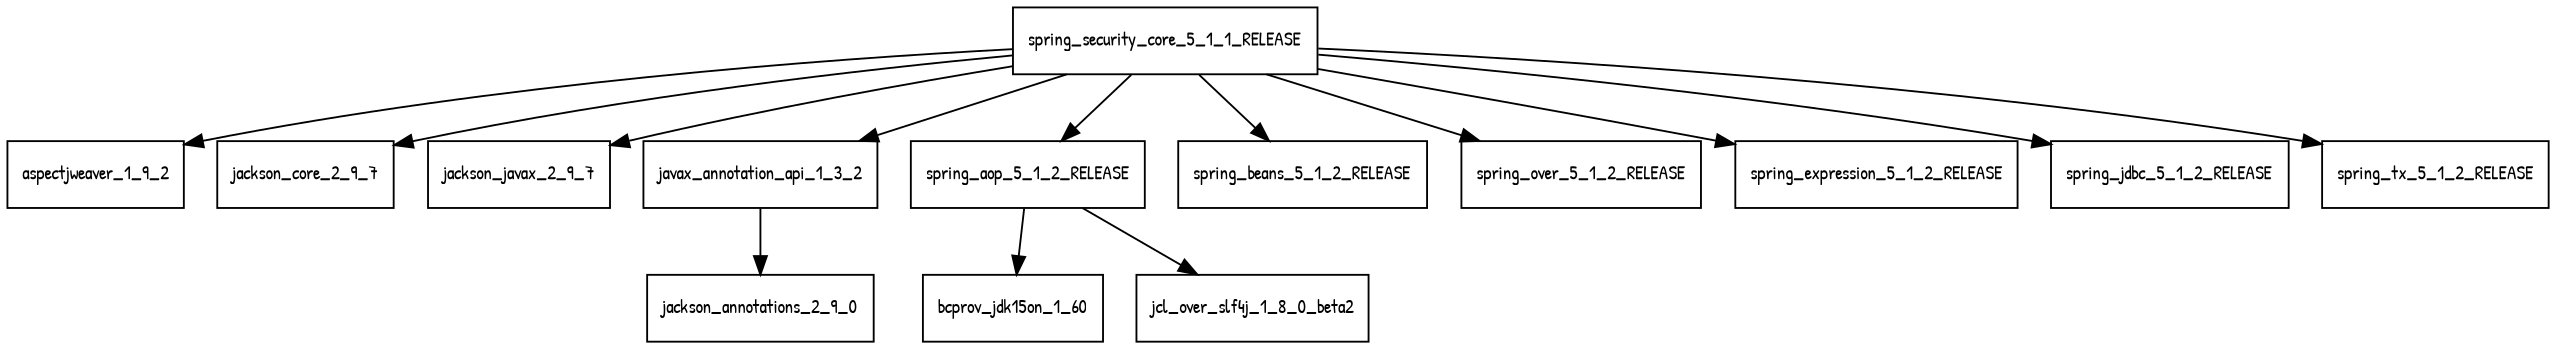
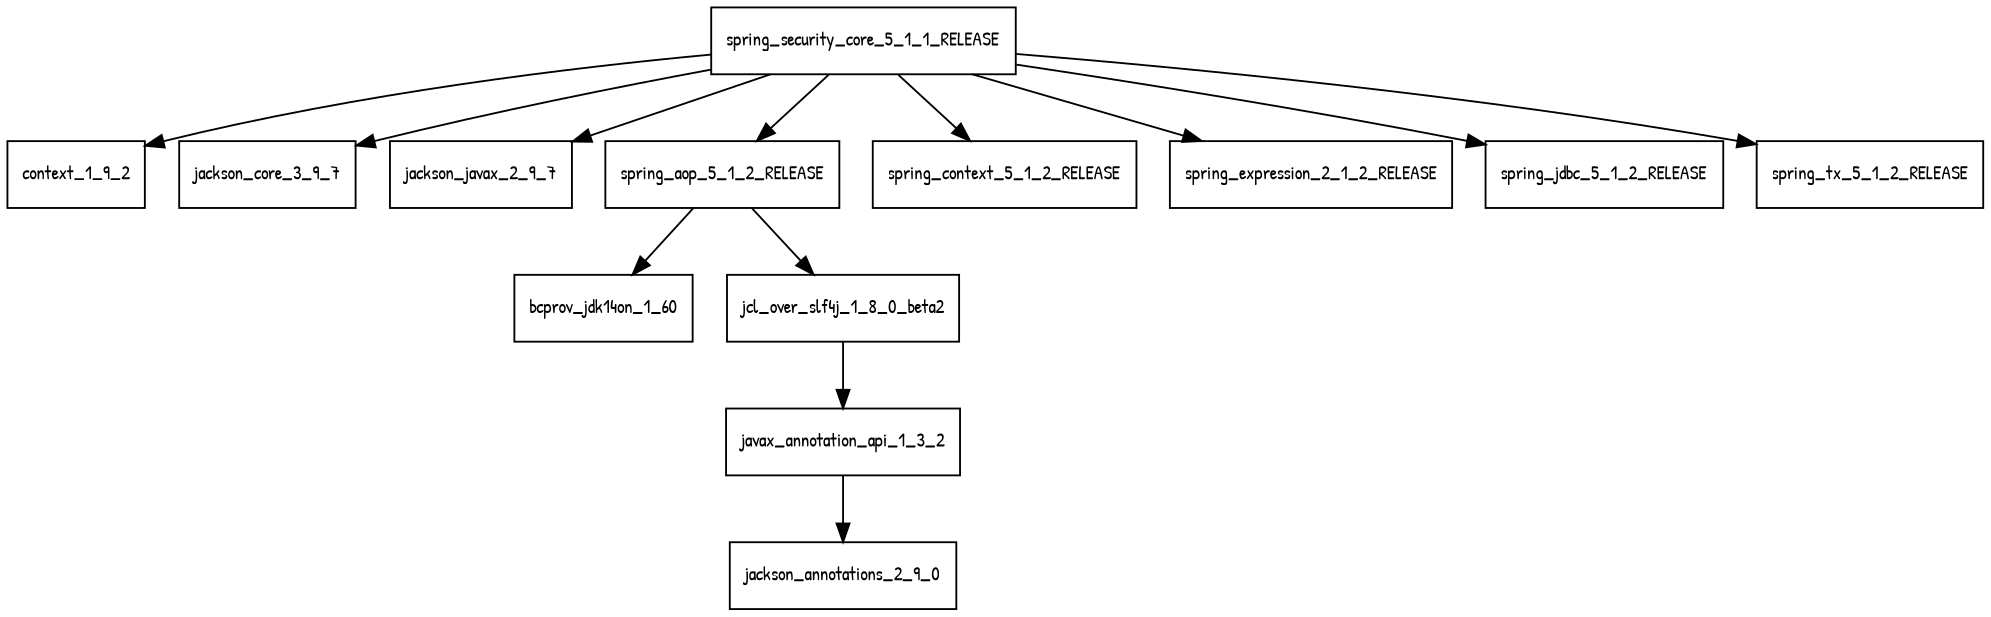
  digraph {
    fontname="Patrick Hand"
    node [fontname="Patrick Hand" fontsize=10.0 shape=box]
    edge [fontname="Patrick Hand"]
    spring_security_core_5_1_1_RELEASE
-   aspectjweaver_1_9_2
-   jackson_core_2_9_7
+   aspectjweaver_1_9_2 [label=context_1_9_2]
+   jackson_core_2_9_7 [label=jackson_core_3_9_7]
    n4 [label=jackson_javax_2_9_7]
    javax_annotation_api_1_3_2
    spring_aop_5_1_2_RELEASE
-   spring_beans_5_1_2_RELEASE
-   spring_context_5_1_2_RELEASE [label=spring_over_5_1_2_RELEASE]
-   spring_expression_5_1_2_RELEASE
+   spring_context_5_1_2_RELEASE
+   spring_expression_5_1_2_RELEASE [label=spring_expression_2_1_2_RELEASE]
    spring_jdbc_5_1_2_RELEASE
    spring_tx_5_1_2_RELEASE
    jackson_annotations_2_9_0
-   bcprov_jdk15on_1_60
+   bcprov_jdk15on_1_60 [label=bcprov_jdk14on_1_60]
    jcl_over_slf4j_1_8_0_beta2
    spring_security_core_5_1_1_RELEASE -> aspectjweaver_1_9_2
    spring_security_core_5_1_1_RELEASE -> jackson_core_2_9_7
    spring_security_core_5_1_1_RELEASE -> n4
-   spring_security_core_5_1_1_RELEASE -> javax_annotation_api_1_3_2
+   jcl_over_slf4j_1_8_0_beta2 -> javax_annotation_api_1_3_2
    spring_security_core_5_1_1_RELEASE -> spring_aop_5_1_2_RELEASE
-   spring_security_core_5_1_1_RELEASE -> spring_beans_5_1_2_RELEASE
    spring_security_core_5_1_1_RELEASE -> spring_context_5_1_2_RELEASE
    spring_security_core_5_1_1_RELEASE -> spring_expression_5_1_2_RELEASE
    spring_security_core_5_1_1_RELEASE -> spring_jdbc_5_1_2_RELEASE
    spring_security_core_5_1_1_RELEASE -> spring_tx_5_1_2_RELEASE
    javax_annotation_api_1_3_2 -> jackson_annotations_2_9_0
    spring_aop_5_1_2_RELEASE -> bcprov_jdk15on_1_60
    spring_aop_5_1_2_RELEASE -> jcl_over_slf4j_1_8_0_beta2
  }
